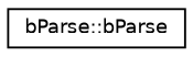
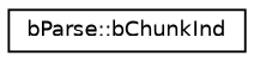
  digraph {
    rankdir=TB
-   n1 [color=black fillcolor=white fontname=Helvetica fontsize=10 height=0.2 label="bParse::bParse" shape=record style=filled width=0.4]
+   n1 [color=black fillcolor=white fontname=Helvetica fontsize=10 height=0.2 label="bParse::bChunkInd" shape=record style=filled width=0.4]
  }
